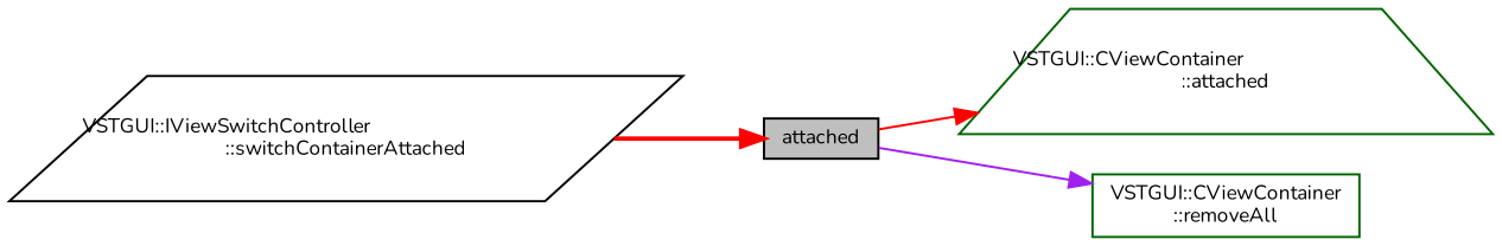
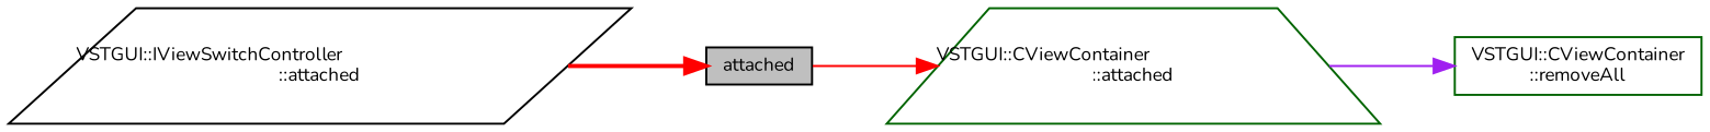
  digraph {
    fontname=Nunito
    rankdir=LR
    node [color=black fontname=Nunito fontsize=9 shape=box]
    edge [color=red fontname=Nunito fontsize=9 labelfontname=Arial labelfontsize=9 style=solid]
    n1 [fillcolor=grey75 fontcolor=black height=0.2 label=attached style=filled width=0.4]
    n2 [color=darkgreen height=0.2 label="VSTGUI::CViewContainer\l::attached" shape=trapezium width=0.4]
    n3 [color=darkgreen height=0.2 label="VSTGUI::CViewContainer\l::removeAll" width=0.4]
-   n4 [height=0.2 label="VSTGUI::IViewSwitchController\l::switchContainerAttached" shape=parallelogram width=0.4]
+   n4 [height=0.2 label="VSTGUI::IViewSwitchController\l::attached" shape=parallelogram width=0.4]
    n1 -> n2
-   n1 -> n3 [color=purple]
+   n2 -> n3 [color=purple]
    n4 -> n1 [style=bold]
  }
